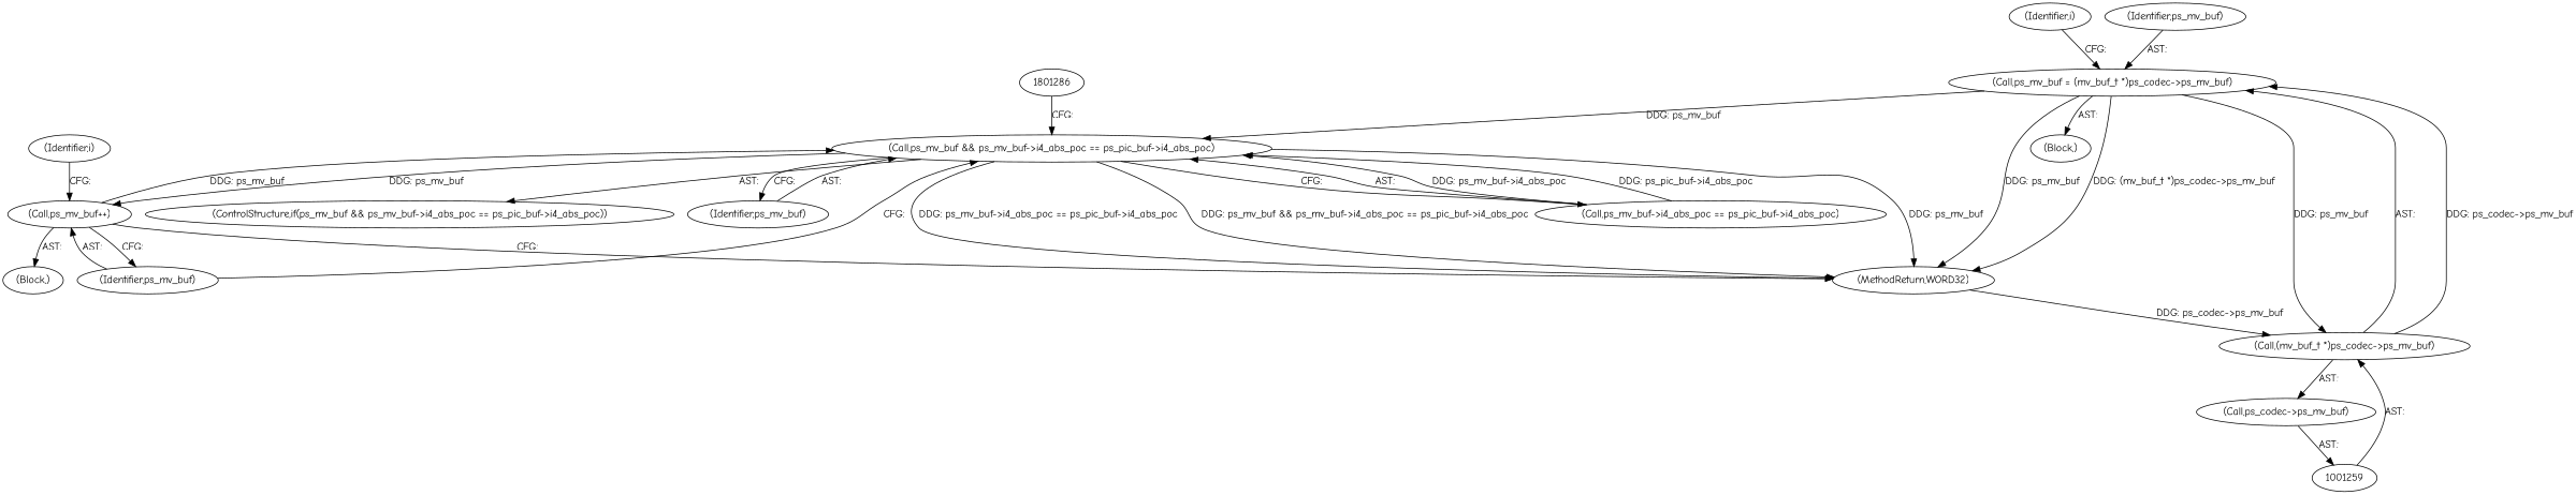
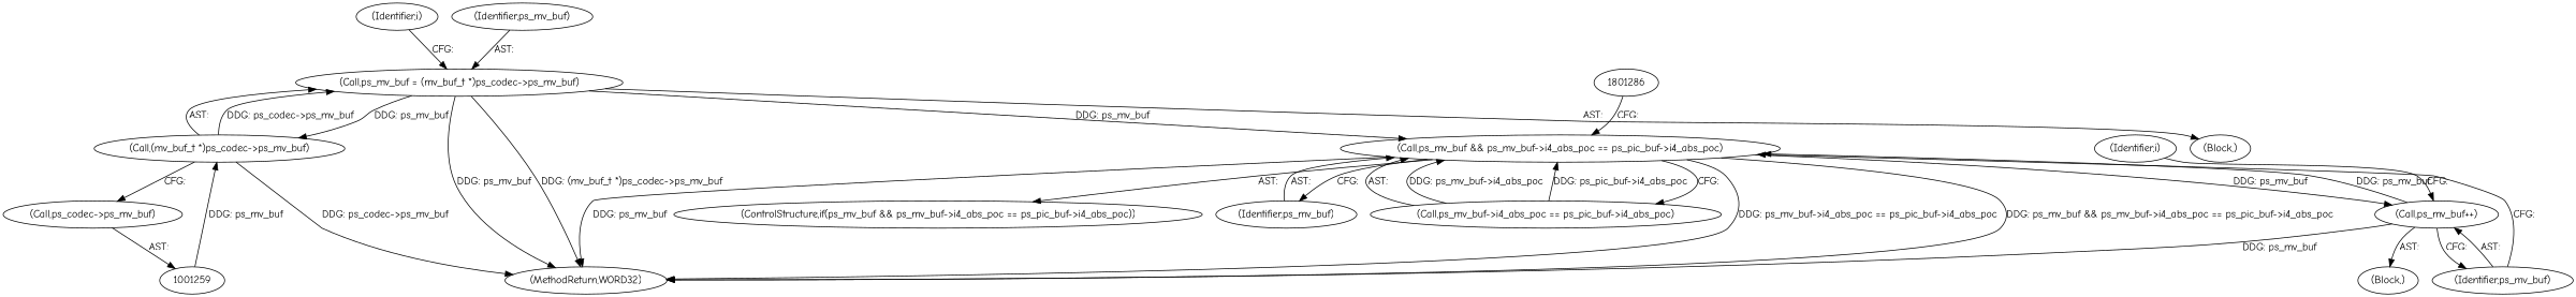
  digraph {
    fontname="Comic Neue"
    node [fontname="Comic Neue"]
    edge [fontname="Comic Neue"]
    n1 [label="(Call,ps_mv_buf = (mv_buf_t *)ps_codec->ps_mv_buf)"]
    n2 [label="(Call,(mv_buf_t *)ps_codec->ps_mv_buf)"]
    n3 [label="(Call,ps_mv_buf && ps_mv_buf->i4_abs_poc == ps_pic_buf->i4_abs_poc)"]
    n4 [label="(MethodReturn,WORD32)"]
    n5 [label="(Block,)"]
    n6 [label="(Call,ps_codec->ps_mv_buf)"]
    n7 [label="(Call,ps_mv_buf++)"]
    n8 [label="(ControlStructure,if(ps_mv_buf && ps_mv_buf->i4_abs_poc == ps_pic_buf->i4_abs_poc))"]
    n9 [label="(Identifier,ps_mv_buf)"]
    n10 [label="(Call,ps_mv_buf->i4_abs_poc == ps_pic_buf->i4_abs_poc)"]
    1001259
    n12 [label="(Block,)"]
    n13 [label="(Identifier,ps_mv_buf)"]
    n14 [label="(Identifier,i)"]
    n15 [label="(Identifier,i)"]
    n16 [label="(Identifier,ps_mv_buf)"]
    n17 [label=1801286]
    n1 -> n2 [label="DDG: ps_mv_buf"]
    n1 -> n3 [label="DDG: ps_mv_buf"]
    n1 -> n4 [label="DDG: (mv_buf_t *)ps_codec->ps_mv_buf"]
    n1 -> n4 [label="DDG: ps_mv_buf"]
    n1 -> n5 [label="AST: "]
    n2 -> n1 [label="AST: "]
    n2 -> n1 [label="DDG: ps_codec->ps_mv_buf"]
-   n4 -> n2 [label="DDG: ps_codec->ps_mv_buf"]
-   n2 -> n6 [label="AST: "]
+   n2 -> n4 [label="DDG: ps_codec->ps_mv_buf"]
+   n2 -> n6 [label="CFG: "]
    n3 -> n4 [label="DDG: ps_mv_buf"]
    n3 -> n4 [label="DDG: ps_mv_buf->i4_abs_poc == ps_pic_buf->i4_abs_poc"]
    n3 -> n4 [label="DDG: ps_mv_buf && ps_mv_buf->i4_abs_poc == ps_pic_buf->i4_abs_poc"]
    n3 -> n7 [label="DDG: ps_mv_buf"]
    n3 -> n8 [label="AST: "]
    n3 -> n9 [label="CFG: "]
    n3 -> n10 [label="CFG: "]
    n6 -> 1001259 [label="AST: "]
    n7 -> n3 [label="DDG: ps_mv_buf"]
-   n7 -> n4 [label="CFG: "]
+   n7 -> n4 [label="DDG: ps_mv_buf"]
    n7 -> n12 [label="AST: "]
    n7 -> n13 [label="CFG: "]
    n9 -> n3 [label="AST: "]
    n10 -> n3 [label="AST: "]
    n10 -> n3 [label="DDG: ps_mv_buf->i4_abs_poc"]
    n10 -> n3 [label="DDG: ps_pic_buf->i4_abs_poc"]
-   1001259 -> n2 [label="AST: "]
+   1001259 -> n2 [label="DDG: ps_mv_buf"]
    n13 -> n3 [label="CFG: "]
    n13 -> n7 [label="AST: "]
    n14 -> n7 [label="CFG: "]
    n15 -> n1 [label="CFG: "]
    n16 -> n1 [label="AST: "]
    n17 -> n3 [label="CFG: "]
  }
